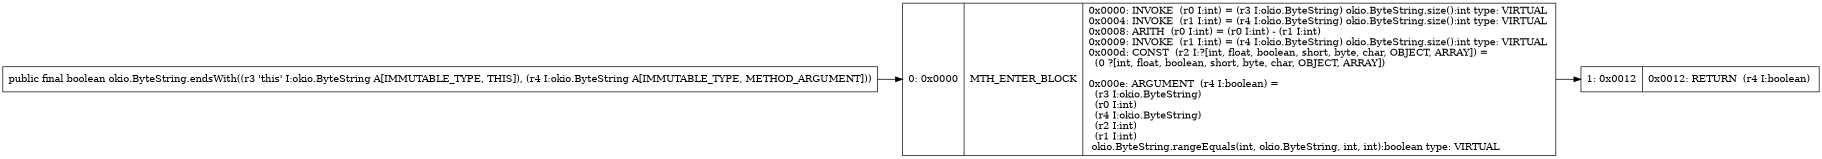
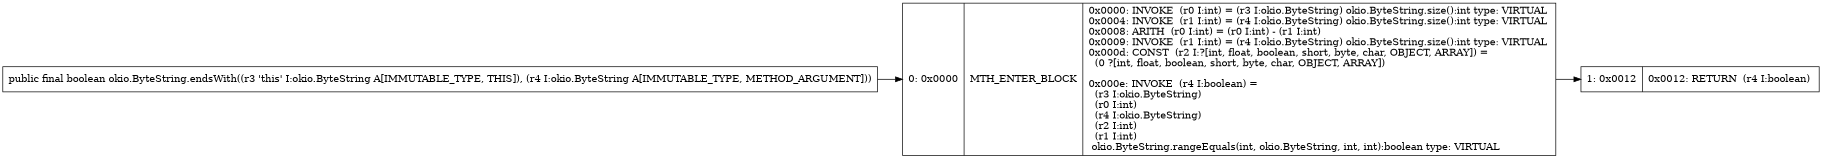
  digraph {
    rankdir=LR
    node [shape=record]
-   n1 [label="{0\:\ 0x0000|MTH_ENTER_BLOCK\l|0x0000: INVOKE  (r0 I:int) = (r3 I:okio.ByteString) okio.ByteString.size():int type: VIRTUAL \l0x0004: INVOKE  (r1 I:int) = (r4 I:okio.ByteString) okio.ByteString.size():int type: VIRTUAL \l0x0008: ARITH  (r0 I:int) = (r0 I:int) \- (r1 I:int) \l0x0009: INVOKE  (r1 I:int) = (r4 I:okio.ByteString) okio.ByteString.size():int type: VIRTUAL \l0x000d: CONST  (r2 I:?[int, float, boolean, short, byte, char, OBJECT, ARRAY]) = \l  (0 ?[int, float, boolean, short, byte, char, OBJECT, ARRAY])\l \l0x000e: ARGUMENT  (r4 I:boolean) = \l  (r3 I:okio.ByteString)\l  (r0 I:int)\l  (r4 I:okio.ByteString)\l  (r2 I:int)\l  (r1 I:int)\l okio.ByteString.rangeEquals(int, okio.ByteString, int, int):boolean type: VIRTUAL \l}"]
+   n1 [label="{0\:\ 0x0000|MTH_ENTER_BLOCK\l|0x0000: INVOKE  (r0 I:int) = (r3 I:okio.ByteString) okio.ByteString.size():int type: VIRTUAL \l0x0004: INVOKE  (r1 I:int) = (r4 I:okio.ByteString) okio.ByteString.size():int type: VIRTUAL \l0x0008: ARITH  (r0 I:int) = (r0 I:int) \- (r1 I:int) \l0x0009: INVOKE  (r1 I:int) = (r4 I:okio.ByteString) okio.ByteString.size():int type: VIRTUAL \l0x000d: CONST  (r2 I:?[int, float, boolean, short, byte, char, OBJECT, ARRAY]) = \l  (0 ?[int, float, boolean, short, byte, char, OBJECT, ARRAY])\l \l0x000e: INVOKE  (r4 I:boolean) = \l  (r3 I:okio.ByteString)\l  (r0 I:int)\l  (r4 I:okio.ByteString)\l  (r2 I:int)\l  (r1 I:int)\l okio.ByteString.rangeEquals(int, okio.ByteString, int, int):boolean type: VIRTUAL \l}"]
    n2 [label="{1\:\ 0x0012|0x0012: RETURN  (r4 I:boolean) \l}"]
    n3 [label="{public final boolean okio.ByteString.endsWith((r3 'this' I:okio.ByteString A[IMMUTABLE_TYPE, THIS]), (r4 I:okio.ByteString A[IMMUTABLE_TYPE, METHOD_ARGUMENT])) }"]
    n1 -> n2
    n3 -> n1
  }
